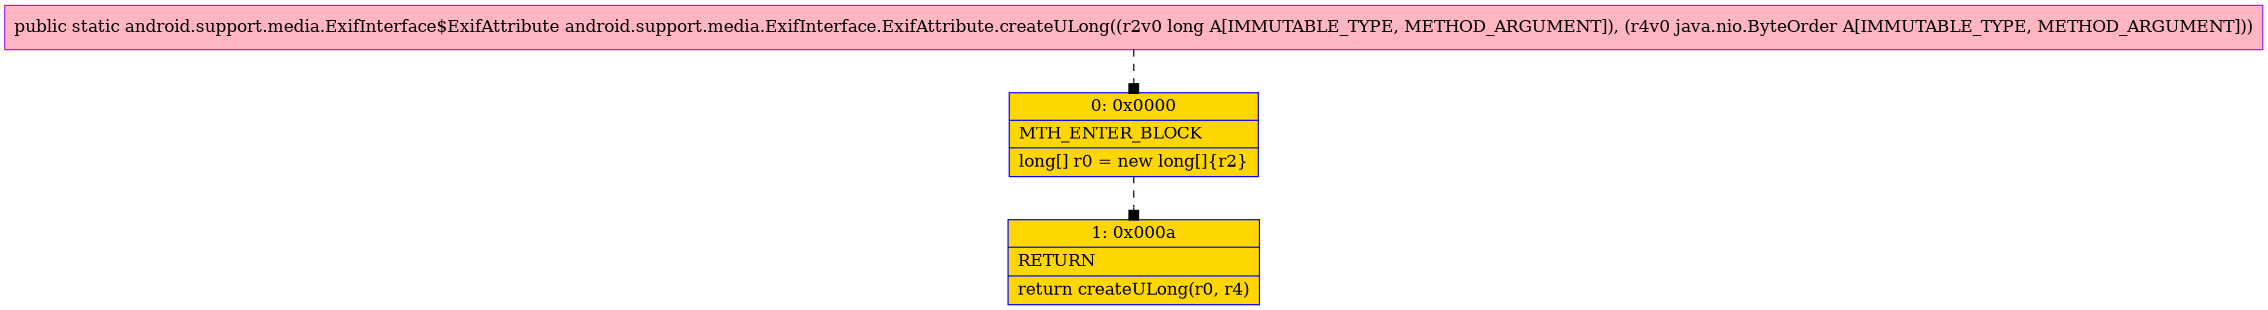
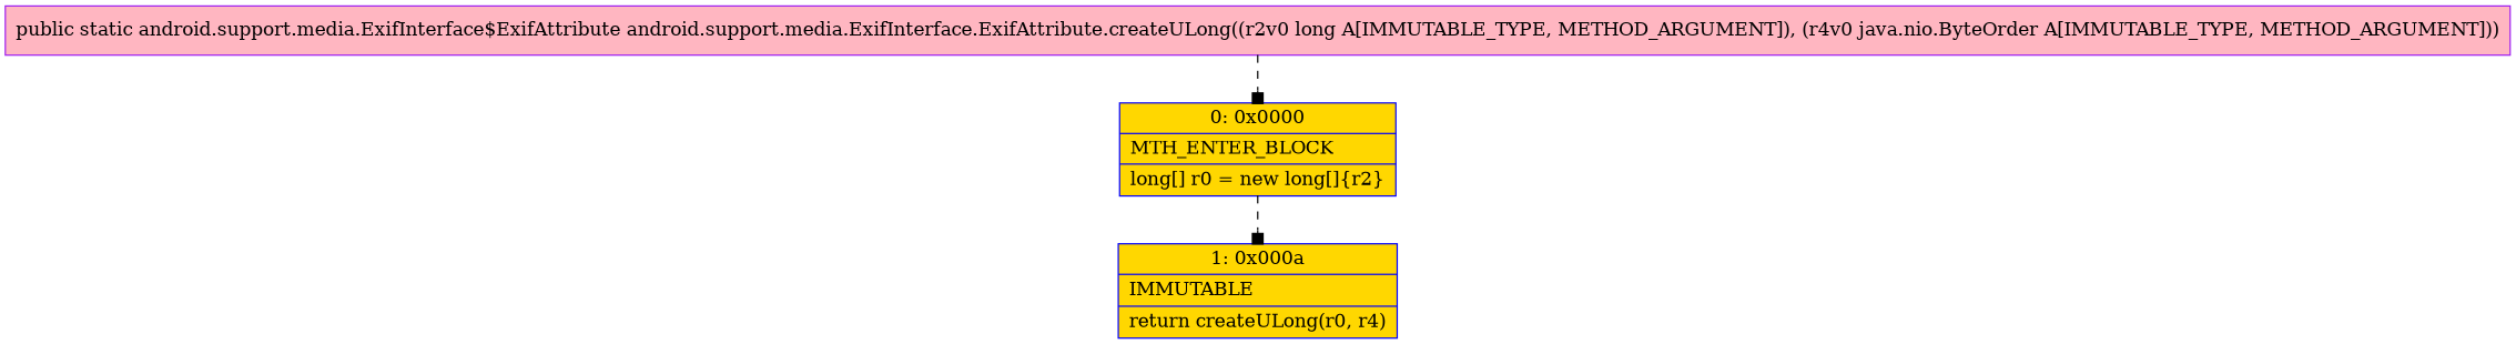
  digraph {
    node [shape=record style=filled fillcolor=gold color=blue]
    edge [style=dashed arrowhead=box]
    n1 [label="{0\:\ 0x0000|MTH_ENTER_BLOCK\l|long[] r0 = new long[]\{r2\}\l}"]
-   n2 [label="{1\:\ 0x000a|RETURN\l|return createULong(r0, r4)\l}"]
+   n2 [label="{1\:\ 0x000a|IMMUTABLE\l|return createULong(r0, r4)\l}"]
    n3 [label="{public static android.support.media.ExifInterface$ExifAttribute android.support.media.ExifInterface.ExifAttribute.createULong((r2v0 long A[IMMUTABLE_TYPE, METHOD_ARGUMENT]), (r4v0 java.nio.ByteOrder A[IMMUTABLE_TYPE, METHOD_ARGUMENT])) }" fillcolor=lightpink color=purple]
    n1 -> n2
    n3 -> n1
  }
